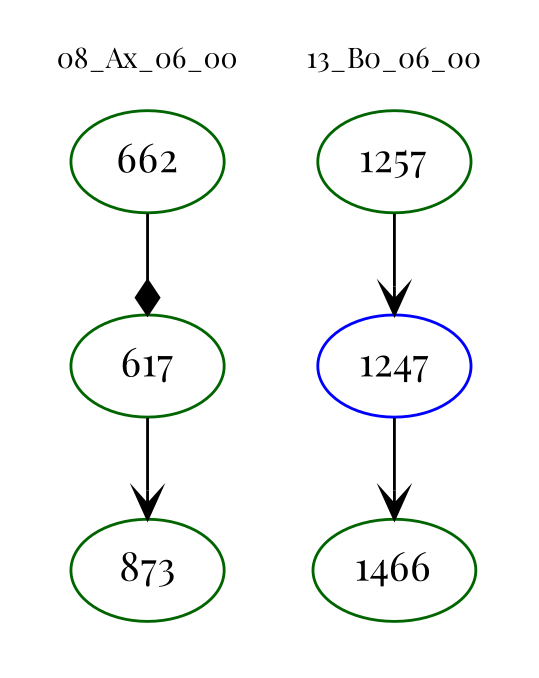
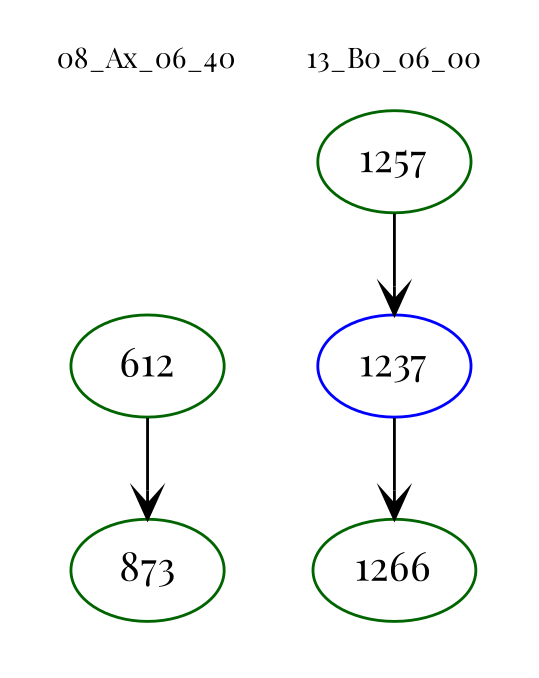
  digraph {
    fontname="Playfair Display"
    node [color=darkgreen fontname="Playfair Display"]
    edge [arrowhead=vee color=black fontname="Playfair Display"]
-   n1 [label=662]
-   n2 [label=617]
+   n2 [label=612]
    n3 [label=873]
    n4 [label=1257]
-   n5 [color=blue label=1247]
-   n6 [label=1466]
+   n5 [color=blue label=1237]
+   n6 [label=1266]
    subgraph cluster_1 {
      color=white
      fontsize=10
-     label="08_Ax_06_00"
-     n1
+     label="08_Ax_06_40"
      n2
      n3
    }
    subgraph cluster_2 {
      color=white
      fontsize=10
      label="13_B0_06_00"
      n4
      n5
      n6
    }
-   n1 -> n2 [arrowhead=diamond]
    n2 -> n3
    n4 -> n5
    n5 -> n6
  }
